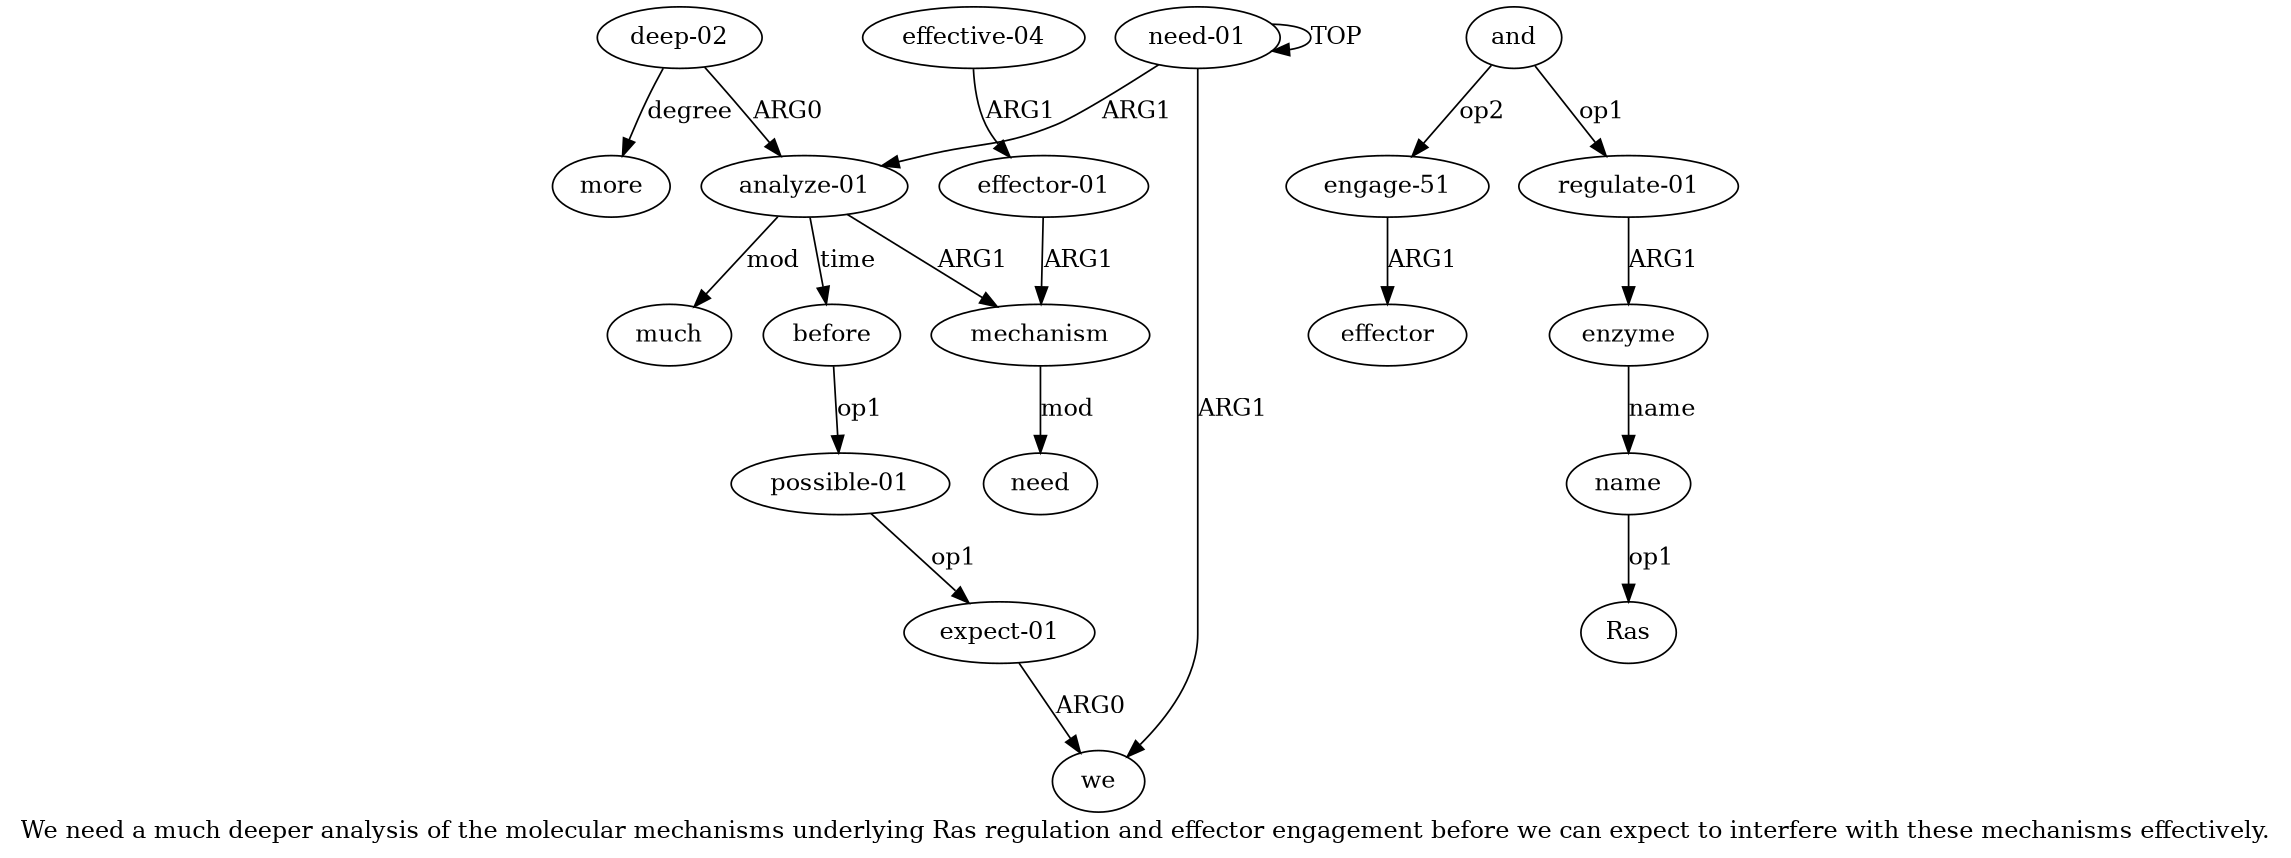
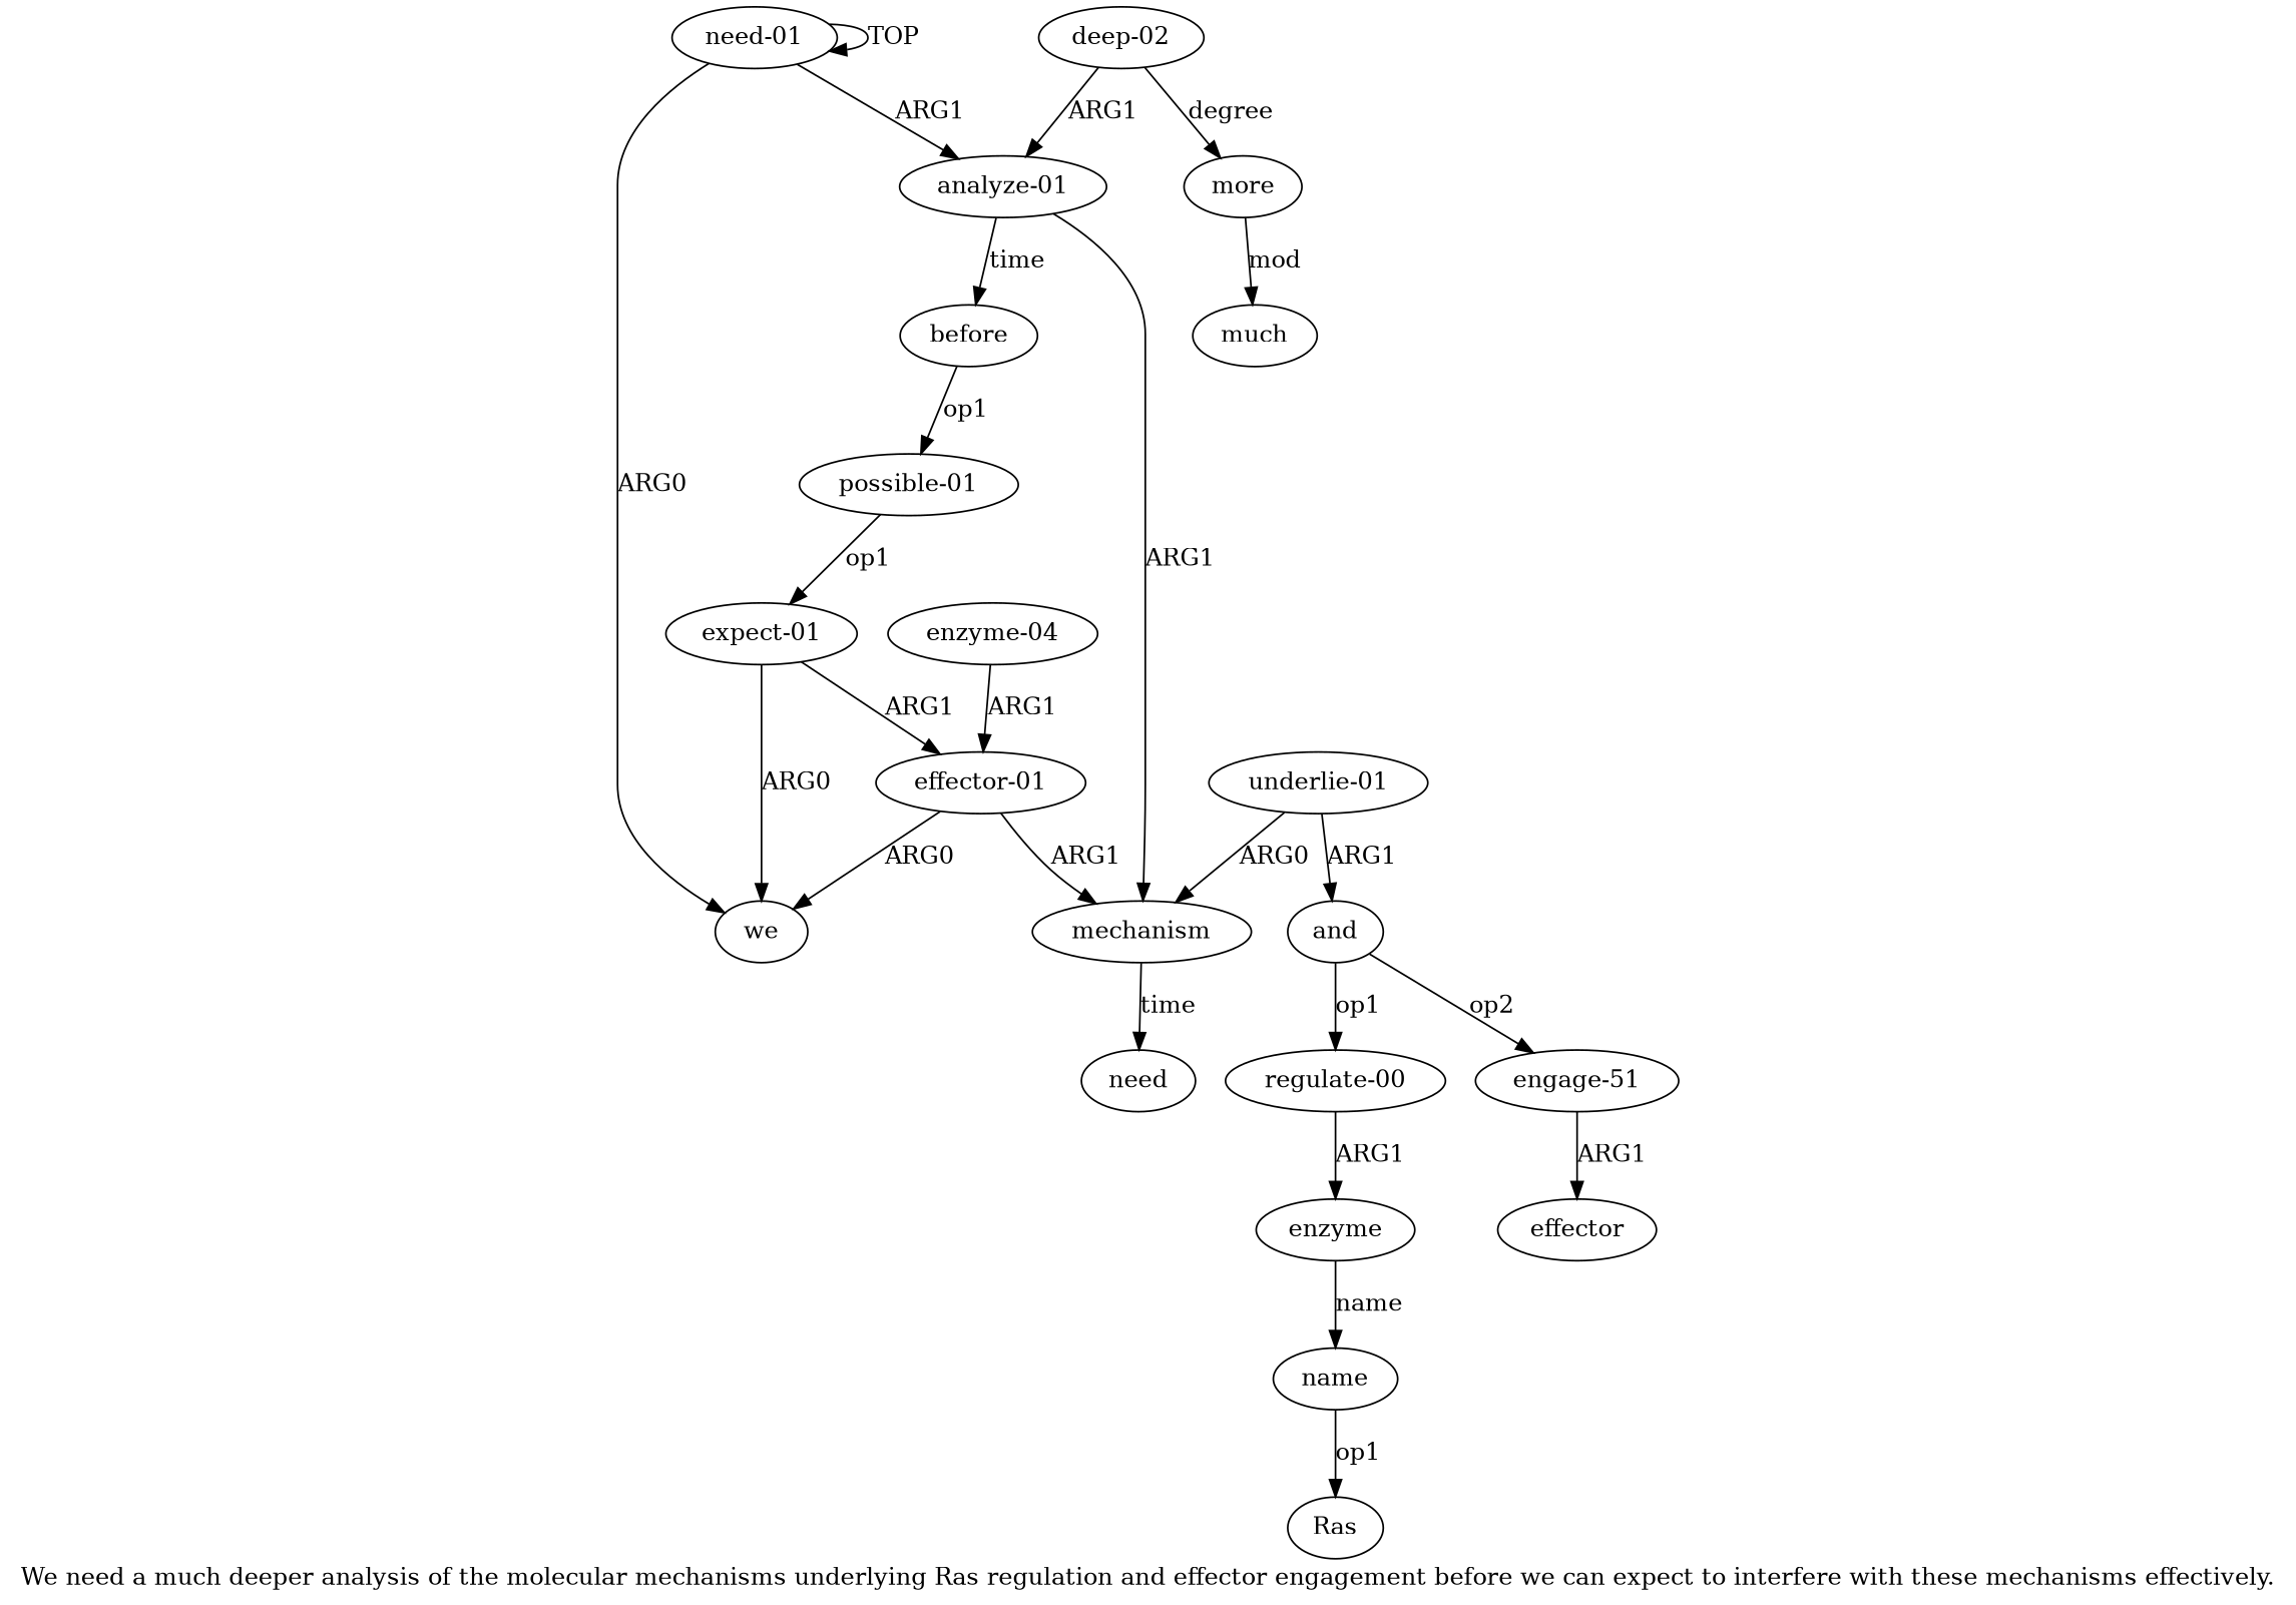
  digraph {
    label="We need a much deeper analysis of the molecular mechanisms underlying Ras regulation and effector engagement before we can expect to interfere with these mechanisms effectively."
    node [color=black]
    edge [color=black gold_label=ARG1 test_label=ARG1]
    n1 [gold_ind=15 gold_label=before label=before test_ind=15 test_label=before]
    n2 [gold_ind=16 gold_label="possible-01" label="possible-01" test_ind=16 test_label="possible-01"]
    n3 [gold_ind=17 gold_label="expect-01" label="expect-01" test_ind=17 test_label="expect-01"]
    n4 [gold_ind=18 gold_label="interfere-01" label="effector-01" test_ind=18 test_label="interfere-01"]
    n5 [gold_ind=1 gold_label=we label=we test_ind=1 test_label=we]
    n6 [gold_ind=14 gold_label=much label=much test_ind=14 test_label=much]
    n7 [gold_ind=3 gold_label=mechanism label=mechanism test_ind=3 test_label=mechanism]
    n8 [gold_ind=4 gold_label=molecule label=need test_ind=4 test_label=molecule]
    n9 [gold_ind=11 gold_label=effector label=effector test_ind=11 test_label=effector]
    n10 [gold_ind=10 gold_label="engage-01" label="engage-51" test_ind=10 test_label="engage-01"]
    n11 [gold_ind=13 gold_label=more label=more test_ind=13 test_label=more]
    n12 [gold_ind=12 gold_label="deep-02" label="deep-02" test_ind=12 test_label="deep-02"]
    n13 [gold_ind=2 gold_label="analyze-01" label="analyze-01" test_ind=2 test_label="analyze-01"]
-   n14 [gold_ind=19 gold_label="effective-04" label="effective-04" test_ind=19 test_label="effective-04"]
+   n14 [gold_ind=19 gold_label="effective-04" label="enzyme-04" test_ind=19 test_label="effective-04"]
    n15 [gold_ind=-1 gold_label=Ras label=Ras test_ind=-1 test_label=Ras]
    n16 [gold_ind=0 gold_label="need-01" label="need-01" test_ind=0 test_label="need-01"]
+   n17 [gold_ind=5 gold_label="underlie-01" label="underlie-01" test_ind=5 test_label="underlie-01"]
    n18 [gold_ind=6 gold_label=and label=and test_ind=6 test_label=and]
-   n19 [gold_ind=7 gold_label="regulate-01" label="regulate-01" test_ind=7 test_label="regulate-01"]
+   n19 [gold_ind=7 gold_label="regulate-01" label="regulate-00" test_ind=7 test_label="regulate-01"]
    n20 [gold_ind=8 gold_label=enzyme label=enzyme test_ind=8 test_label=enzyme]
    n21 [gold_ind=9 gold_label=name label=name test_ind=9 test_label=name]
    n1 -> n2 [gold_label=op1 label=op1 test_label=op1]
    n2 -> n3 [label=op1]
+   n3 -> n4 [label=ARG1]
    n3 -> n5 [gold_label=ARG0 label=ARG0 test_label=ARG0]
+   n4 -> n5 [gold_label=ARG0 label=ARG0 test_label=ARG0]
    n4 -> n7 [label=ARG1]
-   n7 -> n8 [gold_label=mod label=mod test_label=mod]
+   n7 -> n8 [gold_label=mod label=time test_label=mod]
    n10 -> n9 [label=ARG1]
-   n13 -> n6 [gold_label=mod label=mod test_label=mod]
+   n11 -> n6 [gold_label=mod label=mod test_label=mod]
    n12 -> n11 [gold_label=degree label=degree test_label=degree]
-   n12 -> n13 [label=ARG0]
+   n12 -> n13 [label=ARG1]
    n13 -> n1 [gold_label=time label=time test_label=time]
    n13 -> n7 [label=ARG1]
    n14 -> n4 [label=ARG1]
-   n16 -> n5 [gold_label=ARG0 label=ARG1 test_label=ARG0]
+   n16 -> n5 [gold_label=ARG0 label=ARG0 test_label=ARG0]
    n16 -> n13 [label=ARG1]
    n16 -> n16 [gold_label=TOP label=TOP test_label=TOP]
+   n17 -> n7 [gold_label=ARG0 label=ARG0 test_label=ARG0]
+   n17 -> n18 [label=ARG1]
    n18 -> n10 [gold_label=op2 label=op2 test_label=op2]
    n18 -> n19 [gold_label=op1 label=op1 test_label=op1]
    n19 -> n20 [label=ARG1]
    n20 -> n21 [gold_label=name label=name test_label=name]
    n21 -> n15 [gold_label=op1 label=op1 test_label=op1]
  }
